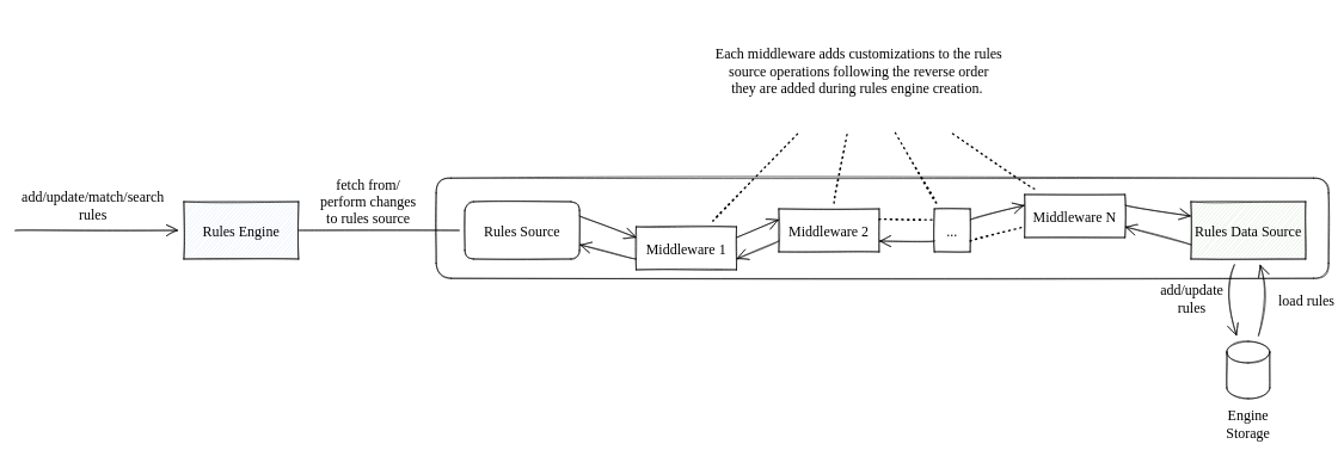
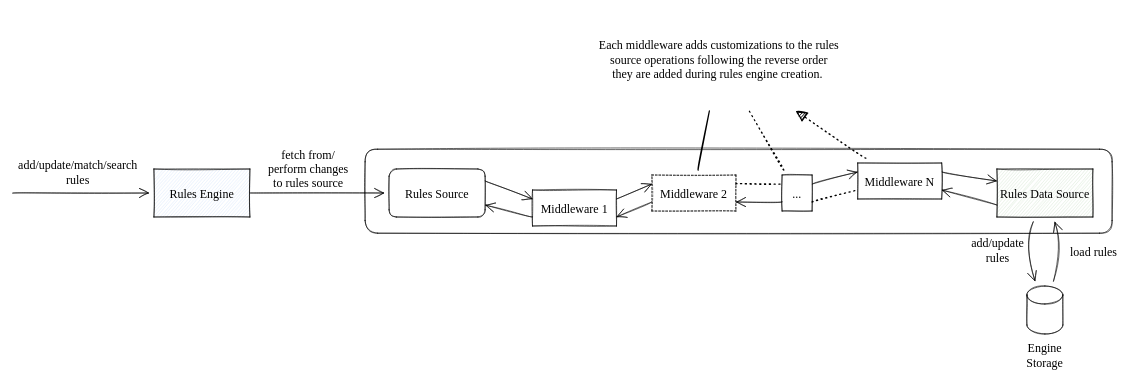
  <mxCell id="0" />
  <mxCell id="1" parent="0" />
  <mxCell id="2" value="" style="rounded=1;whiteSpace=wrap;html=1;sketch=1;hachureGap=4;fontFamily=Architects Daughter;fontSource=https%3A%2F%2Ffonts.googleapis.com%2Fcss%3Ffamily%3DArchitects%2BDaughter;fontSize=20;" vertex="1" parent="1"><mxGeometry x="608" y="248" width="1245" height="140" as="geometry" /></mxCell>
  <mxCell id="3" value="Rules Engine" style="rounded=0;whiteSpace=wrap;html=1;sketch=1;hachureGap=4;fontFamily=Architects Daughter;fontSource=https%3A%2F%2Ffonts.googleapis.com%2Fcss%3Ffamily%3DArchitects%2BDaughter;fontSize=20;fillColor=#dae8fc;" vertex="1" parent="1"><mxGeometry x="256" y="281" width="160" height="80" as="geometry" /></mxCell>
  <mxCell id="4" style="edgeStyle=none;curved=1;rounded=0;sketch=1;hachureGap=4;orthogonalLoop=1;jettySize=auto;html=1;fontFamily=Architects Daughter;fontSource=https%3A%2F%2Ffonts.googleapis.com%2Fcss%3Ffamily%3DArchitects%2BDaughter;fontSize=16;endArrow=open;startSize=14;endSize=14;sourcePerimeterSpacing=8;targetPerimeterSpacing=8;" edge="1" parent="1" source="6" target="10"><mxGeometry relative="1" as="geometry"><Array as="points"><mxPoint x="1705" y="410" /></Array></mxGeometry></mxCell>
  <mxCell id="5" value="add/update&lt;br&gt;rules" style="edgeLabel;html=1;align=center;verticalAlign=middle;resizable=0;points=[];fontSize=20;fontFamily=Architects Daughter;" vertex="1" connectable="0" parent="4"><mxGeometry x="0.013" y="8" relative="1" as="geometry"><mxPoint x="-54" as="offset" /></mxGeometry></mxCell>
  <mxCell id="6" value="Rules Data Source" style="rounded=0;whiteSpace=wrap;html=1;sketch=1;hachureGap=4;fontFamily=Architects Daughter;fontSource=https%3A%2F%2Ffonts.googleapis.com%2Fcss%3Ffamily%3DArchitects%2BDaughter;fontSize=20;fillColor=#d5e8d4;" vertex="1" parent="1"><mxGeometry x="1661" y="281" width="160" height="80" as="geometry" /></mxCell>
  <mxCell id="7" value="" style="edgeStyle=none;orthogonalLoop=1;jettySize=auto;html=1;rounded=0;sketch=1;hachureGap=4;fontFamily=Architects Daughter;fontSource=https%3A%2F%2Ffonts.googleapis.com%2Fcss%3Ffamily%3DArchitects%2BDaughter;fontSize=16;endArrow=open;startSize=14;endSize=14;sourcePerimeterSpacing=8;targetPerimeterSpacing=8;curved=1;" edge="1" parent="1" target="3"><mxGeometry width="120" relative="1" as="geometry"><mxPoint x="20" y="321" as="sourcePoint" /><mxPoint x="149" y="318" as="targetPoint" /><Array as="points" /></mxGeometry></mxCell>
  <mxCell id="8" value="add/update/match/search&lt;br&gt;rules" style="edgeLabel;html=1;align=center;verticalAlign=middle;resizable=0;points=[];fontSize=20;fontFamily=Architects Daughter;" vertex="1" connectable="0" parent="7"><mxGeometry x="-0.509" relative="1" as="geometry"><mxPoint x="52" y="-36" as="offset" /></mxGeometry></mxCell>
  <mxCell id="9" value="" style="group" vertex="1" connectable="0" parent="1"><mxGeometry x="1711" y="476" width="60" height="130" as="geometry" /></mxCell>
  <mxCell id="10" value="" style="shape=cylinder3;whiteSpace=wrap;html=1;boundedLbl=1;backgroundOutline=1;size=15;sketch=1;hachureGap=4;fontFamily=Architects Daughter;fontSource=https%3A%2F%2Ffonts.googleapis.com%2Fcss%3Ffamily%3DArchitects%2BDaughter;fontSize=20;" vertex="1" parent="9"><mxGeometry width="60" height="80" as="geometry" /></mxCell>
  <mxCell id="11" value="Engine&lt;br&gt;Storage" style="text;html=1;strokeColor=none;fillColor=none;align=center;verticalAlign=middle;whiteSpace=wrap;rounded=0;sketch=1;hachureGap=4;fontFamily=Architects Daughter;fontSource=https%3A%2F%2Ffonts.googleapis.com%2Fcss%3Ffamily%3DArchitects%2BDaughter;fontSize=20;" vertex="1" parent="9"><mxGeometry y="100" width="60" height="30" as="geometry" /></mxCell>
  <mxCell id="12" style="edgeStyle=none;curved=1;rounded=0;sketch=1;hachureGap=4;orthogonalLoop=1;jettySize=auto;html=1;fontFamily=Architects Daughter;fontSource=https%3A%2F%2Ffonts.googleapis.com%2Fcss%3Ffamily%3DArchitects%2BDaughter;fontSize=16;endArrow=open;startSize=14;endSize=14;sourcePerimeterSpacing=8;targetPerimeterSpacing=8;" edge="1" parent="1" source="10" target="6"><mxGeometry relative="1" as="geometry"><Array as="points"><mxPoint x="1772" y="412" /></Array></mxGeometry></mxCell>
  <mxCell id="13" value="load rules" style="edgeLabel;html=1;align=center;verticalAlign=middle;resizable=0;points=[];fontSize=20;fontFamily=Architects Daughter;" vertex="1" connectable="0" parent="12"><mxGeometry x="-0.135" y="3" relative="1" as="geometry"><mxPoint x="56" y="-7" as="offset" /></mxGeometry></mxCell>
  <mxCell id="14" value="Rules Source" style="whiteSpace=wrap;html=1;sketch=1;hachureGap=4;fontFamily=Architects Daughter;fontSource=https%3A%2F%2Ffonts.googleapis.com%2Fcss%3Ffamily%3DArchitects%2BDaughter;fontSize=20;rounded=1;" vertex="1" parent="1"><mxGeometry x="648" y="281" width="160" height="80" as="geometry" /></mxCell>
  <mxCell id="15" value="Middleware 1" style="rounded=0;whiteSpace=wrap;html=1;sketch=1;hachureGap=4;fontFamily=Architects Daughter;fontSource=https%3A%2F%2Ffonts.googleapis.com%2Fcss%3Ffamily%3DArchitects%2BDaughter;fontSize=20;" vertex="1" parent="1"><mxGeometry x="887" y="316" width="140" height="60" as="geometry" /></mxCell>
- <mxCell id="16" value="Middleware 2" style="rounded=0;whiteSpace=wrap;html=1;sketch=1;hachureGap=4;fontFamily=Architects Daughter;fontSource=https%3A%2F%2Ffonts.googleapis.com%2Fcss%3Ffamily%3DArchitects%2BDaughter;fontSize=20;" vertex="1" parent="1"><mxGeometry x="1086" y="291" width="140" height="60" as="geometry" /></mxCell>
+ <mxCell id="16" value="Middleware 2" style="rounded=0;whiteSpace=wrap;html=1;sketch=1;hachureGap=4;fontFamily=Architects Daughter;fontSource=https%3A%2F%2Ffonts.googleapis.com%2Fcss%3Ffamily%3DArchitects%2BDaughter;fontSize=20;dashed=1;" vertex="1" parent="1"><mxGeometry x="1086" y="291" width="140" height="60" as="geometry" /></mxCell>
  <mxCell id="17" value="Middleware N" style="rounded=0;whiteSpace=wrap;html=1;sketch=1;hachureGap=4;fontFamily=Architects Daughter;fontSource=https%3A%2F%2Ffonts.googleapis.com%2Fcss%3Ffamily%3DArchitects%2BDaughter;fontSize=20;" vertex="1" parent="1"><mxGeometry x="1429" y="271" width="140" height="60" as="geometry" /></mxCell>
  <mxCell id="18" value="..." style="rounded=0;whiteSpace=wrap;html=1;sketch=1;hachureGap=4;fontFamily=Architects Daughter;fontSource=https%3A%2F%2Ffonts.googleapis.com%2Fcss%3Ffamily%3DArchitects%2BDaughter;fontSize=20;" vertex="1" parent="1"><mxGeometry x="1303" y="291" width="50" height="60" as="geometry" /></mxCell>
  <mxCell id="19" value="" style="edgeStyle=none;orthogonalLoop=1;jettySize=auto;html=1;rounded=0;sketch=1;hachureGap=4;fontFamily=Architects Daughter;fontSource=https%3A%2F%2Ffonts.googleapis.com%2Fcss%3Ffamily%3DArchitects%2BDaughter;fontSize=16;endArrow=open;startSize=14;endSize=14;sourcePerimeterSpacing=8;targetPerimeterSpacing=8;curved=1;exitX=1;exitY=0.25;exitDx=0;exitDy=0;entryX=0;entryY=0.25;entryDx=0;entryDy=0;" edge="1" parent="1" source="14" target="15"><mxGeometry width="120" relative="1" as="geometry"><mxPoint x="1022" y="497" as="sourcePoint" /><mxPoint x="1142" y="497" as="targetPoint" /><Array as="points" /></mxGeometry></mxCell>
  <mxCell id="20" value="" style="edgeStyle=none;orthogonalLoop=1;jettySize=auto;html=1;rounded=0;sketch=1;hachureGap=4;fontFamily=Architects Daughter;fontSource=https%3A%2F%2Ffonts.googleapis.com%2Fcss%3Ffamily%3DArchitects%2BDaughter;fontSize=16;endArrow=open;startSize=14;endSize=14;sourcePerimeterSpacing=8;targetPerimeterSpacing=8;curved=1;exitX=0;exitY=0.75;exitDx=0;exitDy=0;entryX=1;entryY=0.75;entryDx=0;entryDy=0;" edge="1" parent="1" source="15" target="14"><mxGeometry width="120" relative="1" as="geometry"><mxPoint x="815" y="502" as="sourcePoint" /><mxPoint x="935" y="502" as="targetPoint" /><Array as="points" /></mxGeometry></mxCell>
  <mxCell id="21" value="" style="edgeStyle=none;orthogonalLoop=1;jettySize=auto;html=1;rounded=0;sketch=1;hachureGap=4;fontFamily=Architects Daughter;fontSource=https%3A%2F%2Ffonts.googleapis.com%2Fcss%3Ffamily%3DArchitects%2BDaughter;fontSize=16;endArrow=open;startSize=14;endSize=14;sourcePerimeterSpacing=8;targetPerimeterSpacing=8;curved=1;exitX=1;exitY=0.25;exitDx=0;exitDy=0;entryX=0;entryY=0.25;entryDx=0;entryDy=0;" edge="1" parent="1" source="15" target="16"><mxGeometry width="120" relative="1" as="geometry"><mxPoint x="850" y="509" as="sourcePoint" /><mxPoint x="970" y="509" as="targetPoint" /><Array as="points" /></mxGeometry></mxCell>
  <mxCell id="22" value="" style="edgeStyle=none;orthogonalLoop=1;jettySize=auto;html=1;rounded=0;sketch=1;hachureGap=4;fontFamily=Architects Daughter;fontSource=https%3A%2F%2Ffonts.googleapis.com%2Fcss%3Ffamily%3DArchitects%2BDaughter;fontSize=16;endArrow=open;startSize=14;endSize=14;sourcePerimeterSpacing=8;targetPerimeterSpacing=8;curved=1;entryX=1;entryY=0.75;entryDx=0;entryDy=0;exitX=0;exitY=0.75;exitDx=0;exitDy=0;" edge="1" parent="1" source="16" target="15"><mxGeometry width="120" relative="1" as="geometry"><mxPoint x="1091" y="481" as="sourcePoint" /><mxPoint x="1127" y="481" as="targetPoint" /><Array as="points" /></mxGeometry></mxCell>
  <mxCell id="23" value="" style="edgeStyle=none;orthogonalLoop=1;jettySize=auto;html=1;rounded=0;sketch=1;hachureGap=4;fontFamily=Architects Daughter;fontSource=https%3A%2F%2Ffonts.googleapis.com%2Fcss%3Ffamily%3DArchitects%2BDaughter;fontSize=16;endArrow=open;startSize=14;endSize=14;sourcePerimeterSpacing=8;targetPerimeterSpacing=8;curved=1;exitX=1;exitY=0.25;exitDx=0;exitDy=0;entryX=0;entryY=0.25;entryDx=0;entryDy=0;" edge="1" parent="1" source="18" target="17"><mxGeometry width="120" relative="1" as="geometry"><mxPoint x="1318" y="514" as="sourcePoint" /><mxPoint x="1438" y="514" as="targetPoint" /><Array as="points" /></mxGeometry></mxCell>
  <mxCell id="24" value="" style="edgeStyle=none;orthogonalLoop=1;jettySize=auto;html=1;rounded=0;sketch=1;hachureGap=4;fontFamily=Architects Daughter;fontSource=https%3A%2F%2Ffonts.googleapis.com%2Fcss%3Ffamily%3DArchitects%2BDaughter;fontSize=16;endArrow=open;startSize=14;endSize=14;sourcePerimeterSpacing=8;targetPerimeterSpacing=8;curved=1;exitX=0;exitY=0.75;exitDx=0;exitDy=0;entryX=1;entryY=0.75;entryDx=0;entryDy=0;" edge="1" parent="1" source="18" target="16"><mxGeometry width="120" relative="1" as="geometry"><mxPoint x="1223" y="526" as="sourcePoint" /><mxPoint x="1343" y="526" as="targetPoint" /><Array as="points" /></mxGeometry></mxCell>
  <mxCell id="25" value="" style="endArrow=none;dashed=1;html=1;dashPattern=1 3;strokeWidth=2;rounded=0;sketch=1;hachureGap=4;fontFamily=Architects Daughter;fontSource=https%3A%2F%2Ffonts.googleapis.com%2Fcss%3Ffamily%3DArchitects%2BDaughter;fontSize=16;startSize=14;endSize=14;sourcePerimeterSpacing=8;targetPerimeterSpacing=8;curved=1;entryX=0;entryY=0.25;entryDx=0;entryDy=0;exitX=1;exitY=0.25;exitDx=0;exitDy=0;" edge="1" parent="1" source="16" target="18"><mxGeometry width="50" height="50" relative="1" as="geometry"><mxPoint x="1021" y="613" as="sourcePoint" /><mxPoint y="563" as="targetPoint" x="1071" /></mxGeometry></mxCell>
  <mxCell id="26" value="" style="endArrow=none;dashed=1;html=1;dashPattern=1 3;strokeWidth=2;rounded=0;sketch=1;hachureGap=4;fontFamily=Architects Daughter;fontSource=https%3A%2F%2Ffonts.googleapis.com%2Fcss%3Ffamily%3DArchitects%2BDaughter;fontSize=16;startSize=14;endSize=14;sourcePerimeterSpacing=8;targetPerimeterSpacing=8;curved=1;entryX=0;entryY=0.75;entryDx=0;entryDy=0;exitX=1;exitY=0.75;exitDx=0;exitDy=0;" edge="1" parent="1" source="18" target="17"><mxGeometry width="50" height="50" relative="1" as="geometry"><mxPoint x="1173" y="533" as="sourcePoint" /><mxPoint x="1223" y="483" as="targetPoint" /></mxGeometry></mxCell>
  <mxCell id="27" value="" style="edgeStyle=none;orthogonalLoop=1;jettySize=auto;html=1;rounded=0;sketch=1;hachureGap=4;fontFamily=Architects Daughter;fontSource=https%3A%2F%2Ffonts.googleapis.com%2Fcss%3Ffamily%3DArchitects%2BDaughter;fontSize=16;endArrow=open;startSize=14;endSize=14;sourcePerimeterSpacing=8;targetPerimeterSpacing=8;curved=1;entryX=0;entryY=0.25;entryDx=0;entryDy=0;exitX=1;exitY=0.25;exitDx=0;exitDy=0;" edge="1" parent="1" source="17" target="6"><mxGeometry width="120" relative="1" as="geometry"><mxPoint x="1273" y="489" as="sourcePoint" /><mxPoint x="1393" y="489" as="targetPoint" /><Array as="points" /></mxGeometry></mxCell>
  <mxCell id="28" value="" style="edgeStyle=none;orthogonalLoop=1;jettySize=auto;html=1;rounded=0;sketch=1;hachureGap=4;fontFamily=Architects Daughter;fontSource=https%3A%2F%2Ffonts.googleapis.com%2Fcss%3Ffamily%3DArchitects%2BDaughter;fontSize=16;endArrow=open;startSize=14;endSize=14;sourcePerimeterSpacing=8;targetPerimeterSpacing=8;curved=1;exitX=0;exitY=0.75;exitDx=0;exitDy=0;entryX=1;entryY=0.75;entryDx=0;entryDy=0;" edge="1" parent="1" source="6" target="17"><mxGeometry width="120" relative="1" as="geometry"><mxPoint x="1483" y="508" as="sourcePoint" /><mxPoint x="1603" y="508" as="targetPoint" /><Array as="points" /></mxGeometry></mxCell>
- <mxCell id="29" value="" style="edgeStyle=none;orthogonalLoop=1;jettySize=auto;html=1;rounded=0;sketch=1;hachureGap=4;fontFamily=Architects Daughter;fontSource=https%3A%2F%2Ffonts.googleapis.com%2Fcss%3Ffamily%3DArchitects%2BDaughter;fontSize=16;endArrow=none;startSize=14;endSize=14;sourcePerimeterSpacing=8;targetPerimeterSpacing=8;curved=1;exitX=1;exitY=0.5;exitDx=0;exitDy=0;" edge="1" parent="1" source="3" target="14"><mxGeometry width="120" relative="1" as="geometry"><mxPoint x="559" y="460" as="sourcePoint" /><mxPoint x="679" y="460" as="targetPoint" /><Array as="points" /></mxGeometry></mxCell>
+ <mxCell id="29" value="" style="edgeStyle=none;orthogonalLoop=1;jettySize=auto;html=1;rounded=0;sketch=1;hachureGap=4;fontFamily=Architects Daughter;fontSource=https%3A%2F%2Ffonts.googleapis.com%2Fcss%3Ffamily%3DArchitects%2BDaughter;fontSize=16;endArrow=open;startSize=14;endSize=14;sourcePerimeterSpacing=8;targetPerimeterSpacing=8;curved=1;exitX=1;exitY=0.5;exitDx=0;exitDy=0;" edge="1" parent="1" source="3" target="14"><mxGeometry width="120" relative="1" as="geometry"><mxPoint x="559" y="460" as="sourcePoint" /><mxPoint x="679" y="460" as="targetPoint" /><Array as="points" /></mxGeometry></mxCell>
  <mxCell id="30" value="fetch from/&lt;br&gt;perform changes&lt;br&gt;to rules source" style="edgeLabel;html=1;align=center;verticalAlign=middle;resizable=0;points=[];fontSize=20;fontFamily=Architects Daughter;" vertex="1" connectable="0" parent="29"><mxGeometry x="-0.333" y="1" relative="1" as="geometry"><mxPoint x="21" y="-41" as="offset" /></mxGeometry></mxCell>
  <mxCell id="31" value="Each middleware adds customizations to the rules source operations following the reverse order they are added during rules engine creation.&amp;nbsp;" style="text;html=1;strokeColor=none;fillColor=none;align=center;verticalAlign=middle;whiteSpace=wrap;rounded=0;sketch=1;hachureGap=4;fontFamily=Architects Daughter;fontSource=https%3A%2F%2Ffonts.googleapis.com%2Fcss%3Ffamily%3DArchitects%2BDaughter;fontSize=20;" vertex="1" parent="1"><mxGeometry x="996" y="20" width="404" height="156" as="geometry" /></mxCell>
- <mxCell id="32" value="" style="endArrow=none;dashed=1;html=1;dashPattern=1 3;strokeWidth=2;rounded=0;sketch=1;hachureGap=4;fontFamily=Architects Daughter;fontSource=https%3A%2F%2Ffonts.googleapis.com%2Fcss%3Ffamily%3DArchitects%2BDaughter;fontSize=16;startSize=14;endSize=14;sourcePerimeterSpacing=8;targetPerimeterSpacing=8;curved=1;" edge="1" parent="1" source="15" target="31"><mxGeometry width="50" height="50" relative="1" as="geometry"><mxPoint x="815" y="163" as="sourcePoint" /><mxPoint x="865" y="113" as="targetPoint" /></mxGeometry></mxCell>
- <mxCell id="33" value="" style="endArrow=none;dashed=1;html=1;dashPattern=1 3;strokeWidth=2;rounded=0;sketch=1;hachureGap=4;fontFamily=Architects Daughter;fontSource=https%3A%2F%2Ffonts.googleapis.com%2Fcss%3Ffamily%3DArchitects%2BDaughter;fontSize=16;startSize=14;endSize=14;sourcePerimeterSpacing=8;targetPerimeterSpacing=8;curved=1;" edge="1" parent="1" source="16" target="31"><mxGeometry width="50" height="50" relative="1" as="geometry"><mxPoint x="1169" y="255" as="sourcePoint" /><mxPoint x="1219" y="205" as="targetPoint" /></mxGeometry></mxCell>
- <mxCell id="34" value="" style="endArrow=none;dashed=1;html=1;dashPattern=1 3;strokeWidth=2;rounded=0;sketch=1;hachureGap=4;fontFamily=Architects Daughter;fontSource=https%3A%2F%2Ffonts.googleapis.com%2Fcss%3Ffamily%3DArchitects%2BDaughter;fontSize=16;startSize=14;endSize=14;sourcePerimeterSpacing=8;targetPerimeterSpacing=8;curved=1;" edge="1" parent="1" source="17" target="31"><mxGeometry width="50" height="50" relative="1" as="geometry"><mxPoint x="1531" y="207" as="sourcePoint" /><mxPoint x="1581" y="157" as="targetPoint" /></mxGeometry></mxCell>
+ <mxCell id="33" value="" style="endArrow=none;dashed=0;html=1;dashPattern=1 3;strokeWidth=2;rounded=0;sketch=1;hachureGap=4;fontFamily=Architects Daughter;fontSource=https%3A%2F%2Ffonts.googleapis.com%2Fcss%3Ffamily%3DArchitects%2BDaughter;fontSize=16;startSize=14;endSize=14;sourcePerimeterSpacing=8;targetPerimeterSpacing=8;curved=1;" edge="1" parent="1" source="16" target="31"><mxGeometry width="50" height="50" relative="1" as="geometry"><mxPoint x="1169" y="255" as="sourcePoint" /><mxPoint x="1219" y="205" as="targetPoint" /></mxGeometry></mxCell>
+ <mxCell id="34" value="" style="endArrow=block;dashed=1;html=1;dashPattern=1 3;strokeWidth=2;rounded=0;sketch=1;hachureGap=4;fontFamily=Architects Daughter;fontSource=https%3A%2F%2Ffonts.googleapis.com%2Fcss%3Ffamily%3DArchitects%2BDaughter;fontSize=16;startSize=14;endSize=14;sourcePerimeterSpacing=8;targetPerimeterSpacing=8;curved=1;" edge="1" parent="1" source="17" target="31"><mxGeometry width="50" height="50" relative="1" as="geometry"><mxPoint x="1531" y="207" as="sourcePoint" /><mxPoint x="1581" y="157" as="targetPoint" /></mxGeometry></mxCell>
  <mxCell id="35" value="" style="endArrow=none;dashed=1;html=1;dashPattern=1 3;strokeWidth=2;rounded=0;sketch=1;hachureGap=4;fontFamily=Architects Daughter;fontSource=https%3A%2F%2Ffonts.googleapis.com%2Fcss%3Ffamily%3DArchitects%2BDaughter;fontSize=16;startSize=14;endSize=14;sourcePerimeterSpacing=8;targetPerimeterSpacing=8;curved=1;" edge="1" parent="1" source="18" target="31"><mxGeometry width="50" height="50" relative="1" as="geometry"><mxPoint x="1491" y="197" as="sourcePoint" /><mxPoint x="1541" y="147" as="targetPoint" /></mxGeometry></mxCell>
